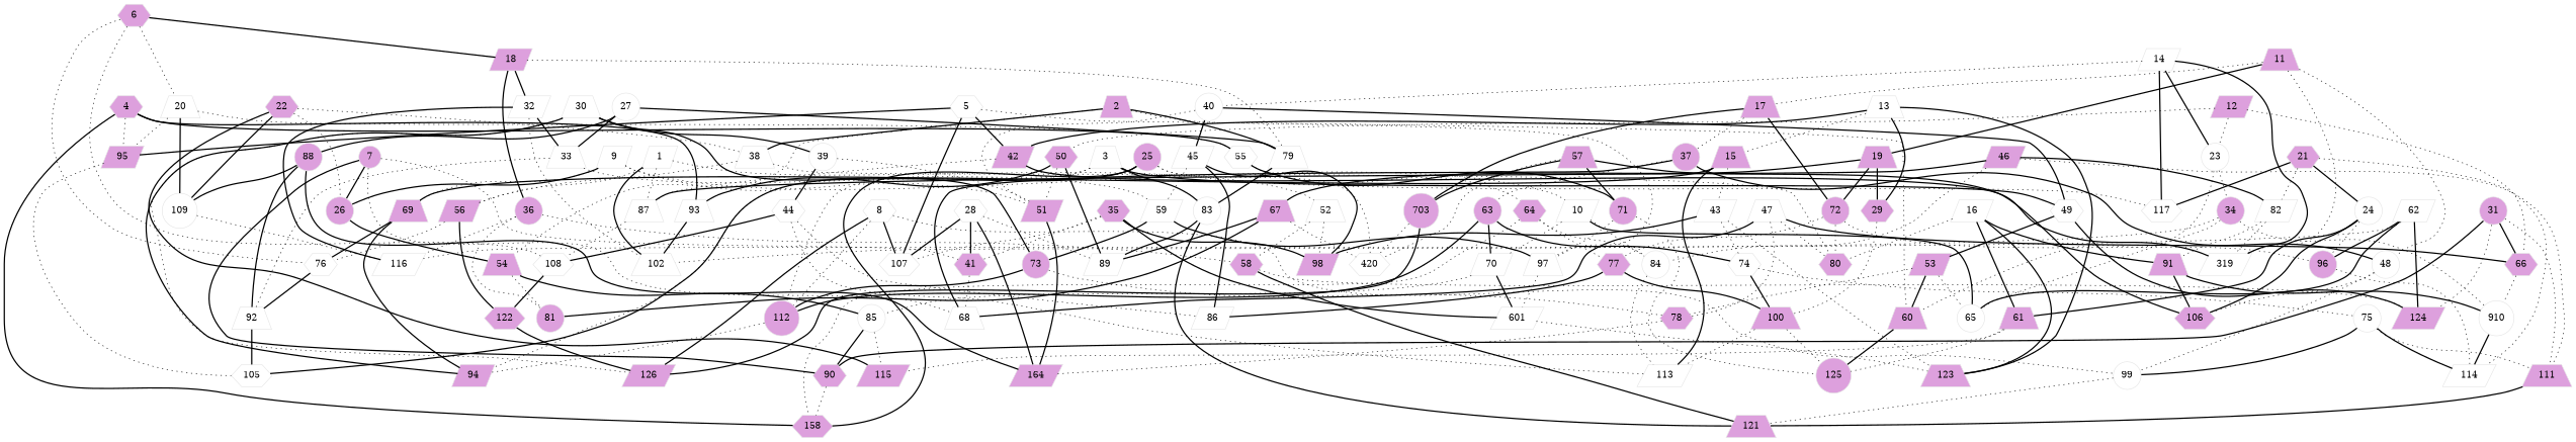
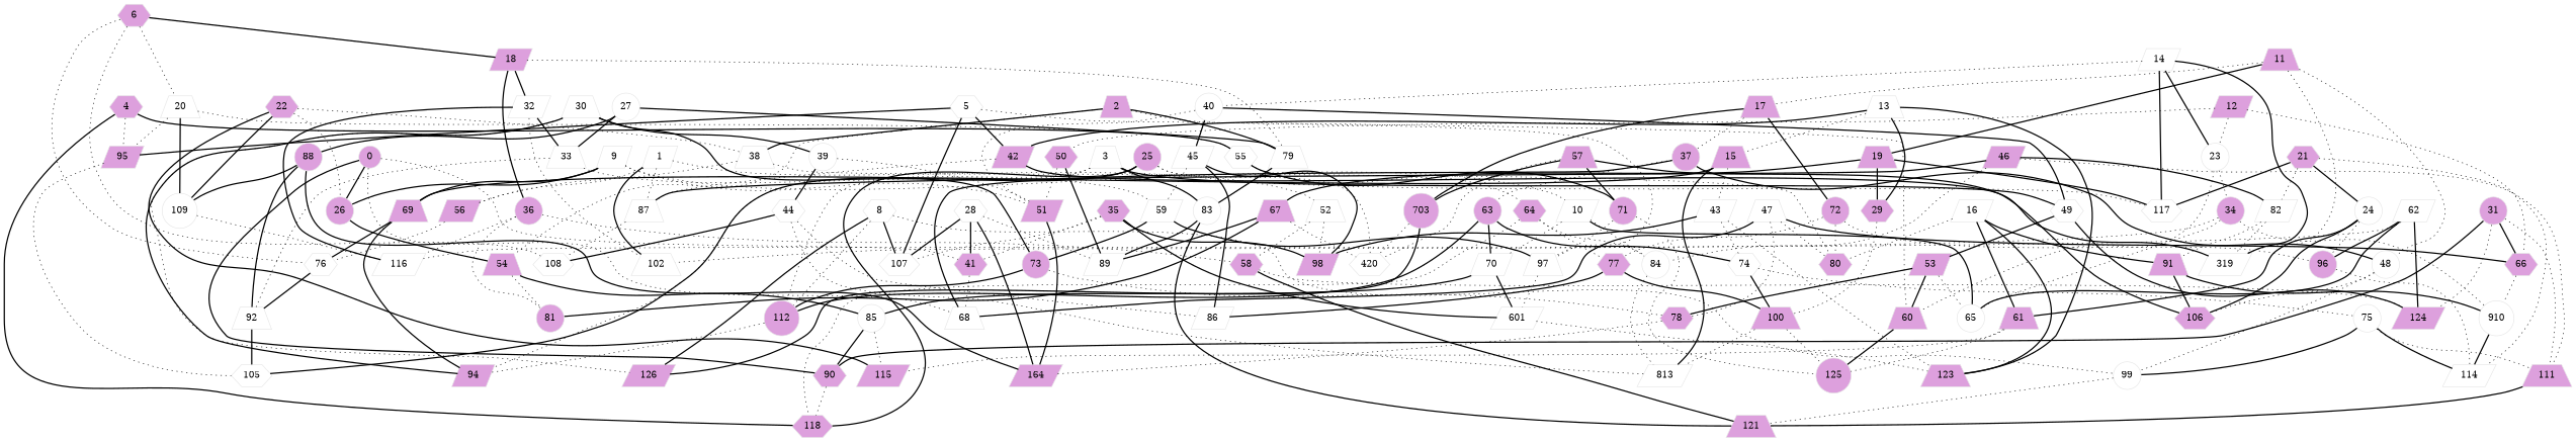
  graph {
    node [color=gray90 fillcolor=plum shape=parallelogram style=filled]
    edge [style=bold]
    1 [fillcolor=white]
    52 [fillcolor=white shape=trapezium]
    56
    87 [fillcolor=white shape=trapezium]
    102 [fillcolor=white shape=trapezium]
    98
    58 [shape=hexagon]
    76 [fillcolor=white shape=hexagon]
-   122 [shape=hexagon]
    108 [fillcolor=white shape=hexagon]
    2 [shape=trapezium]
    38 [fillcolor=white shape=trapezium]
    54 [shape=trapezium]
    79 [fillcolor=white shape=trapezium]
    97 [fillcolor=white shape=trapezium]
    80 [shape=hexagon]
    81 [shape=circle]
    85 [fillcolor=white shape=circle]
    83 [fillcolor=white shape=circle]
    n20 [fillcolor=white label=601]
    3 [fillcolor=white shape=trapezium]
    49 [fillcolor=white shape=hexagon]
    94
    112 [shape=circle]
    124
    53
    89 [fillcolor=white]
    121 [shape=trapezium]
    4 [shape=hexagon]
    55 [fillcolor=white shape=hexagon]
-   93 [fillcolor=white shape=trapezium]
    95
-   118 [shape=hexagon label=158]
+   118 [shape=hexagon]
    64 [shape=hexagon]
    71 [shape=circle]
    105 [fillcolor=white shape=hexagon]
    5 [fillcolor=white shape=hexagon]
    42
    60 [shape=trapezium]
    107 [fillcolor=white shape=hexagon]
    n41 [fillcolor=white label=319]
    125 [shape=circle]
    6 [shape=hexagon]
    18
    20 [fillcolor=white shape=trapezium]
    32 [fillcolor=white]
    36 [shape=circle]
    109 [fillcolor=white shape=circle]
    92 [fillcolor=white shape=trapezium]
-   7 [shape=circle]
+   7 [shape=circle label=0]
    26 [shape=circle]
    41 [shape=hexagon]
    68 [fillcolor=white shape=trapezium]
    90 [shape=hexagon]
    8 [fillcolor=white shape=hexagon]
    99 [fillcolor=white shape=circle]
    126
    9 [fillcolor=white]
    10 [fillcolor=white]
    69 [shape=trapezium]
    51
    65 [fillcolor=white shape=circle]
    70 [fillcolor=white]
    84 [fillcolor=white shape=circle]
    39 [fillcolor=white shape=circle]
    44 [fillcolor=white shape=hexagon]
-   113 [fillcolor=white]
+   113 [fillcolor=white label=813]
    11 [shape=trapezium]
    17 [shape=trapezium]
    19 [shape=trapezium]
    48 [fillcolor=white shape=circle]
    37 [shape=circle]
    72 [shape=circle]
    n74 [label=703 shape=circle]
    29 [shape=hexagon]
    117 [fillcolor=white shape=hexagon]
    67 [shape=trapezium]
    106 [shape=hexagon]
    23 [fillcolor=white shape=circle]
    12
    50 [shape=hexagon]
    66 [shape=hexagon]
    34 [shape=circle]
    n84 [fillcolor=white label=910 shape=circle]
    13 [fillcolor=white shape=trapezium]
    15 [shape=trapezium]
    123 [shape=trapezium]
    43 [fillcolor=white]
    100 [shape=trapezium]
    14 [fillcolor=white]
    40 [fillcolor=white shape=circle]
    45 [fillcolor=white]
    74 [fillcolor=white shape=hexagon]
    16 [fillcolor=white]
    61 [shape=trapezium]
    91 [shape=trapezium]
    115
    63 [shape=circle]
    96 [shape=circle]
    77 [shape=hexagon]
    n101 [fillcolor=white label=420 shape=hexagon]
    33 [fillcolor=white shape=trapezium]
    116 [fillcolor=white]
    21 [shape=hexagon]
    24 [fillcolor=white shape=circle]
    82 [fillcolor=white]
    114 [fillcolor=white]
    22 [shape=hexagon]
    25 [shape=circle]
    27 [fillcolor=white shape=circle]
    88 [shape=circle]
    59 [fillcolor=white]
    n113 [label=164]
    28 [fillcolor=white shape=hexagon]
    30 [fillcolor=white shape=trapezium]
    73 [shape=circle]
    78 [shape=hexagon]
    31 [shape=circle]
    111 [shape=trapezium]
    35 [shape=hexagon]
    86 [fillcolor=white]
    75 [fillcolor=white shape=circle]
    46
    47 [fillcolor=white shape=trapezium]
    57 [shape=trapezium]
    62 [fillcolor=white]
    1 -- 52 [style=dotted]
    1 -- 56 [style=dotted]
    1 -- 87 [style=dotted]
    1 -- 102
    52 -- 98 [style=dotted]
    52 -- 58 [style=dotted]
    56 -- 76 [style=dotted]
-   56 -- 122
    87 -- 108 [style=dotted]
    58 -- 124 [style=dotted]
    58 -- 121
    76 -- 92
-   122 -- 126
-   108 -- 122
    2 -- 38
    2 -- 54 [style=dotted]
    2 -- 79
    2 -- 97 [style=dotted]
    38 -- 56 [style=dotted]
    38 -- 80 [style=dotted]
    54 -- 81 [style=dotted]
    54 -- 85
    79 -- 83
    97 -- n20 [style=dotted]
    85 -- 90
    85 -- 115 [style=dotted]
    83 -- 89
    83 -- 121
    n20 -- 123 [style=dotted]
    3 -- 83
    3 -- 49
    3 -- 94 [style=dotted]
    3 -- 112 [style=dotted]
    49 -- 124
    49 -- 53
    112 -- 94 [style=dotted]
    53 -- 60
    53 -- 65 [style=dotted]
-   53 -- 78 [style=dotted]
+   53 -- 78
    4 -- 55
-   4 -- 93
    4 -- 95 [style=dotted]
    4 -- 118
    55 -- 64 [style=dotted]
    55 -- 71
-   93 -- 102
    95 -- 105 [style=dotted]
    64 -- 118 [style=dotted]
    64 -- 84 [style=dotted]
    64 -- 77 [style=dotted]
    71 -- 97 [style=dotted]
    71 -- 125 [style=dotted]
    5 -- 95
    5 -- 42
    5 -- 60 [style=dotted]
    5 -- 107
    42 -- 87 [style=dotted]
    42 -- n41
    60 -- 125
    6 -- 76 [style=dotted]
    6 -- 108 [style=dotted]
    6 -- 18
    6 -- 20 [style=dotted]
    18 -- 79 [style=dotted]
    18 -- 32
    18 -- 36
    20 -- 55 [style=dotted]
    20 -- 95 [style=dotted]
    20 -- 109
    32 -- 102 [style=dotted]
    32 -- 33
    32 -- 116
    36 -- 58 [style=dotted]
    36 -- 81 [style=dotted]
    36 -- 116 [style=dotted]
    109 -- 116 [style=dotted]
    92 -- 105
    7 -- 26
    7 -- 41 [style=dotted]
    7 -- 68 [style=dotted]
    7 -- 90
    26 -- 54
    41 -- 68 [style=dotted]
    90 -- 118 [style=dotted]
    8 -- 112 [style=dotted]
    8 -- 107
    8 -- 99 [style=dotted]
    8 -- 126
    99 -- 121 [style=dotted]
    9 -- 26
    9 -- 10 [style=dotted]
-   9 -- 69 [style=dotted]
+   9 -- 69
    9 -- 51 [style=dotted]
    10 -- 65
    10 -- 70 [style=dotted]
    10 -- 84 [style=dotted]
    69 -- 76
    69 -- 94
    51 -- n113
-   70 -- 85 [style=dotted]
+   70 -- 85
    70 -- n20
    84 -- 113 [style=dotted]
    39 -- 51 [style=dotted]
    39 -- 44
    44 -- 108
    44 -- 113 [style=dotted]
    44 -- 86 [style=dotted]
    11 -- n41 [style=dotted]
    11 -- 17 [style=dotted]
    11 -- 19
    11 -- 48 [style=dotted]
    17 -- 37 [style=dotted]
    17 -- 72
    17 -- n74
    19 -- 29
-   19 -- 72
+   19 -- 117
    19 -- 67
    48 -- 99 [style=dotted]
    48 -- 106 [style=dotted]
    37 -- 68
    37 -- 48
    37 -- 63 [style=dotted]
    72 -- 80 [style=dotted]
    72 -- 96 [style=dotted]
    72 -- 77 [style=dotted]
    n74 -- 126
    n74 -- n101 [style=dotted]
    29 -- 100 [style=dotted]
    67 -- 81
    67 -- 89
    67 -- n101 [style=dotted]
    23 -- 60 [style=dotted]
    23 -- 34 [style=dotted]
    12 -- 23 [style=dotted]
    12 -- 50 [style=dotted]
    12 -- 66 [style=dotted]
    50 -- 89
-   50 -- 93
    50 -- 51 [style=dotted]
    66 -- n84 [style=dotted]
    34 -- 102 [style=dotted]
    34 -- 65 [style=dotted]
    34 -- n84 [style=dotted]
    n84 -- 114
    13 -- 42
    13 -- 29
    13 -- 15 [style=dotted]
    13 -- 123
    15 -- 69
    15 -- 113
    15 -- 43 [style=dotted]
    43 -- 98
    43 -- 123 [style=dotted]
    43 -- 74 [style=dotted]
    100 -- 125 [style=dotted]
    100 -- 113 [style=dotted]
    14 -- n41
    14 -- 117
    14 -- 23
    14 -- 40 [style=dotted]
    40 -- 49
    40 -- 51 [style=dotted]
    40 -- 45
    45 -- 98
    45 -- 59 [style=dotted]
    45 -- 86
    74 -- 100
    74 -- 75 [style=dotted]
    16 -- 80 [style=dotted]
    16 -- 123
    16 -- 61
    16 -- 91
    61 -- 125 [style=dotted]
    61 -- 115 [style=dotted]
    91 -- 106
    91 -- n84
    63 -- 112
    63 -- 70
    63 -- 74
    96 -- 114 [style=dotted]
    77 -- 100
    77 -- 86
    33 -- 92 [style=dotted]
    33 -- 59 [style=dotted]
    21 -- 117
    21 -- 24
    21 -- 82 [style=dotted]
    21 -- 114 [style=dotted]
    24 -- 106
    24 -- 61
    24 -- 96 [style=dotted]
    82 -- n41 [style=dotted]
    82 -- 91 [style=dotted]
    22 -- 38 [style=dotted]
    22 -- 109
    22 -- 26 [style=dotted]
    22 -- 115
    25 -- 118
    25 -- 105
    25 -- 117 [style=dotted]
    25 -- n101 [style=dotted]
    27 -- 79
    27 -- 33
    27 -- 88
    88 -- 109
    88 -- 92
    88 -- n113
    59 -- 97
    59 -- 73
    28 -- 89 [style=dotted]
    28 -- 107
    28 -- 41
    28 -- n113
    30 -- 94
    30 -- 126 [style=dotted]
    30 -- 39
    30 -- 73
    73 -- 112
    73 -- 78 [style=dotted]
    78 -- n113 [style=dotted]
    31 -- 124 [style=dotted]
    31 -- 90
    31 -- 66
    31 -- 111 [style=dotted]
    111 -- 121
    35 -- 98
    35 -- n20
    35 -- 107 [style=dotted]
    35 -- 41 [style=dotted]
    75 -- 99
    75 -- 114
    75 -- 111 [style=dotted]
    46 -- 87
    46 -- 84 [style=dotted]
    46 -- 82
    46 -- 111 [style=dotted]
    47 -- 80 [style=dotted]
    47 -- 68
    47 -- 66
    47 -- 78 [style=dotted]
    57 -- 71
    57 -- n74
    57 -- 106
    57 -- n101 [style=dotted]
    62 -- 124
    62 -- 65
    62 -- 96
    62 -- 116 [style=dotted]
  }
